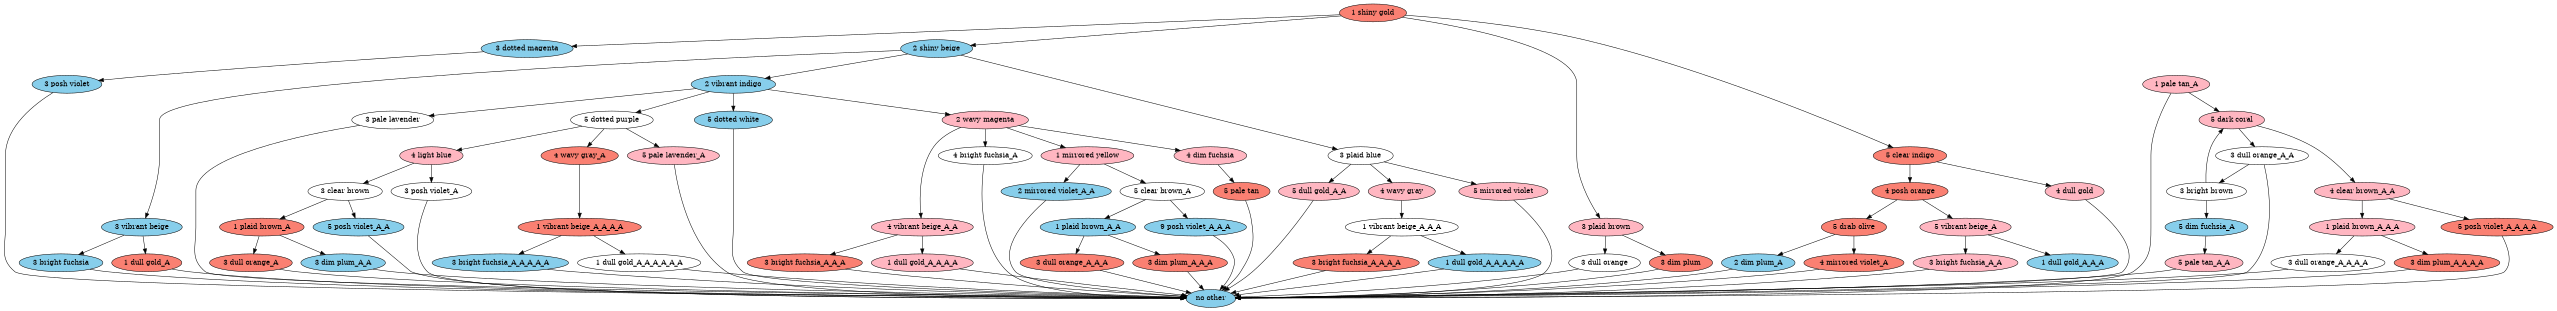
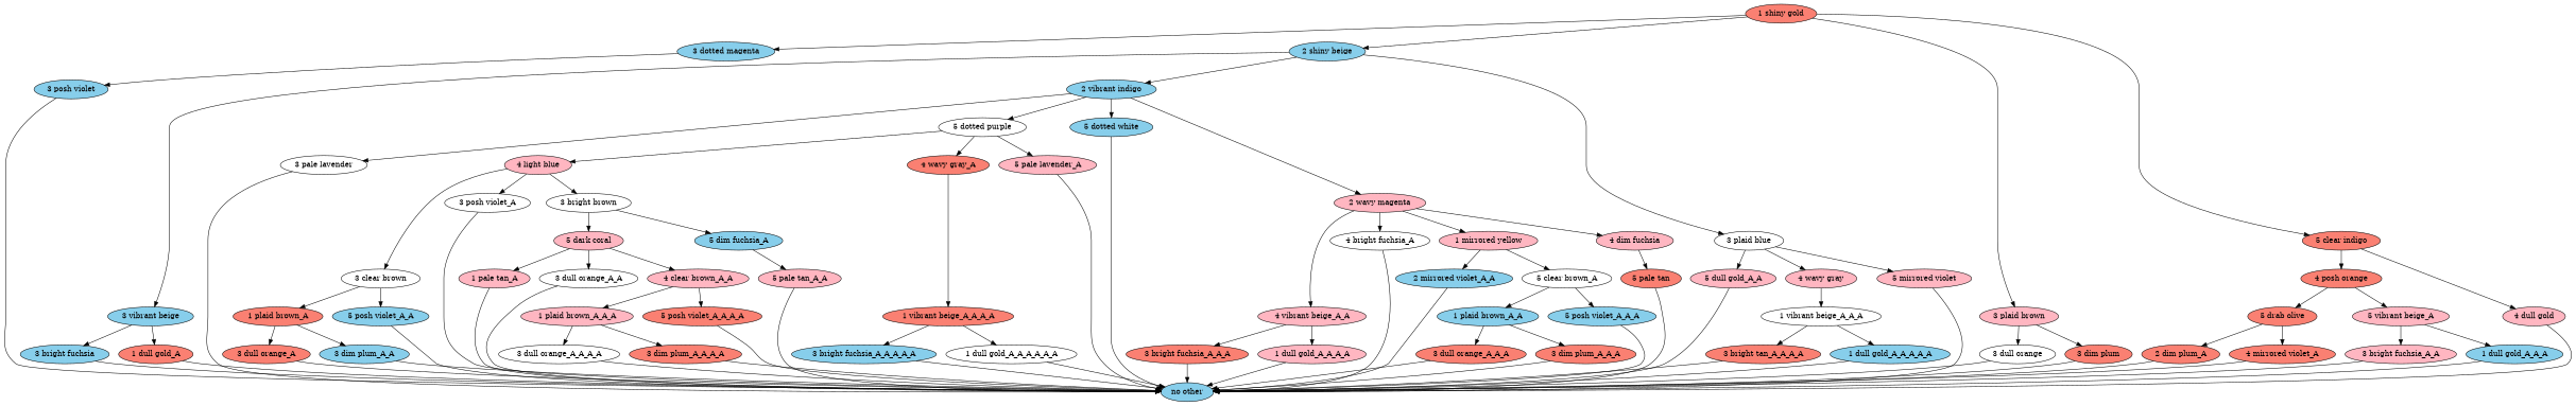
  digraph {
    node [fillcolor=salmon style=filled]
    "1 shiny gold"
    "3 dotted magenta" [fillcolor=skyblue]
    "2 shiny beige" [fillcolor=skyblue]
    "3 plaid brown" [fillcolor=lightpink]
    "5 clear indigo"
    "3 posh violet" [fillcolor=skyblue]
    "3 vibrant beige" [fillcolor=skyblue]
    "2 vibrant indigo" [fillcolor=skyblue]
    "3 plaid blue" [fillcolor=white]
    "3 dull orange" [fillcolor=white]
    "3 dim plum"
    "4 posh orange"
    "4 dull gold" [fillcolor=lightpink]
    "no other" [fillcolor=skyblue]
    "3 bright fuchsia" [fillcolor=skyblue]
    "1 dull gold_A"
    "3 pale lavender" [fillcolor=white]
    "5 dotted purple" [fillcolor=white]
    "5 dotted white" [fillcolor=skyblue]
    "2 wavy magenta" [fillcolor=lightpink]
    "5 dull gold_A_A" [fillcolor=lightpink]
    "4 wavy gray" [fillcolor=lightpink]
    "5 mirrored violet" [fillcolor=lightpink]
    "4 light blue" [fillcolor=lightpink]
    "4 wavy gray_A"
    "5 pale lavender_A" [fillcolor=lightpink]
    "4 vibrant beige_A_A" [fillcolor=lightpink]
    "4 bright fuchsia_A" [fillcolor=white]
    "1 mirrored yellow" [fillcolor=lightpink]
    "4 dim fuchsia" [fillcolor=lightpink]
    "3 clear brown" [fillcolor=white]
    "3 posh violet_A" [fillcolor=white]
    "3 bright brown" [fillcolor=white]
    "1 vibrant beige_A_A_A_A"
    "1 plaid brown_A"
    "5 posh violet_A_A" [fillcolor=skyblue]
    "5 dark coral" [fillcolor=lightpink]
    "5 dim fuchsia_A" [fillcolor=skyblue]
    "3 dull orange_A"
    "3 dim plum_A_A" [fillcolor=skyblue]
    "1 pale tan_A" [fillcolor=lightpink]
    "3 dull orange_A_A" [fillcolor=white]
    "4 clear brown_A_A" [fillcolor=lightpink]
    "5 pale tan_A_A" [fillcolor=lightpink]
    "1 plaid brown_A_A_A" [fillcolor=lightpink]
    "5 posh violet_A_A_A_A"
    "3 dull orange_A_A_A_A" [fillcolor=white]
    "3 dim plum_A_A_A_A"
    "3 bright fuchsia_A_A_A_A_A" [fillcolor=skyblue]
    "1 dull gold_A_A_A_A_A_A" [fillcolor=white]
    "3 bright fuchsia_A_A_A"
    "1 dull gold_A_A_A_A" [fillcolor=lightpink]
    "2 mirrored violet_A_A" [fillcolor=skyblue]
    "5 clear brown_A" [fillcolor=white]
    "5 pale tan"
    "1 plaid brown_A_A" [fillcolor=skyblue]
-   "5 posh violet_A_A_A" [fillcolor=skyblue label="9 posh violet_A_A_A"]
+   "5 posh violet_A_A_A" [fillcolor=skyblue]
    "3 dull orange_A_A_A"
    "3 dim plum_A_A_A"
    "1 vibrant beige_A_A_A" [fillcolor=white]
-   "3 bright fuchsia_A_A_A_A"
+   "3 bright fuchsia_A_A_A_A" [label="3 bright tan_A_A_A_A"]
    "1 dull gold_A_A_A_A_A" [fillcolor=skyblue]
    "5 drab olive"
    "5 vibrant beige_A" [fillcolor=lightpink]
-   "2 dim plum_A" [fillcolor=skyblue]
+   "2 dim plum_A"
    "4 mirrored violet_A"
    "3 bright fuchsia_A_A" [fillcolor=lightpink]
    "1 dull gold_A_A_A" [fillcolor=skyblue]
    "1 shiny gold" -> "3 dotted magenta"
    "1 shiny gold" -> "2 shiny beige"
    "1 shiny gold" -> "3 plaid brown"
    "1 shiny gold" -> "5 clear indigo"
    "3 dotted magenta" -> "3 posh violet"
    "2 shiny beige" -> "3 vibrant beige"
    "2 shiny beige" -> "2 vibrant indigo"
    "2 shiny beige" -> "3 plaid blue"
    "3 plaid brown" -> "3 dull orange"
    "3 plaid brown" -> "3 dim plum"
    "5 clear indigo" -> "4 posh orange"
    "5 clear indigo" -> "4 dull gold"
    "3 posh violet" -> "no other"
    "3 vibrant beige" -> "3 bright fuchsia"
    "3 vibrant beige" -> "1 dull gold_A"
    "2 vibrant indigo" -> "3 pale lavender"
    "2 vibrant indigo" -> "5 dotted purple"
    "2 vibrant indigo" -> "5 dotted white"
    "2 vibrant indigo" -> "2 wavy magenta"
    "3 plaid blue" -> "5 dull gold_A_A"
    "3 plaid blue" -> "4 wavy gray"
    "3 plaid blue" -> "5 mirrored violet"
    "3 dull orange" -> "no other"
    "3 dim plum" -> "no other"
    "4 posh orange" -> "5 drab olive"
    "4 posh orange" -> "5 vibrant beige_A"
    "4 dull gold" -> "no other"
    "3 bright fuchsia" -> "no other"
    "1 dull gold_A" -> "no other"
    "3 pale lavender" -> "no other"
    "5 dotted purple" -> "4 light blue"
    "5 dotted purple" -> "4 wavy gray_A"
    "5 dotted purple" -> "5 pale lavender_A"
    "5 dotted white" -> "no other"
    "2 wavy magenta" -> "4 vibrant beige_A_A"
    "2 wavy magenta" -> "4 bright fuchsia_A"
    "2 wavy magenta" -> "1 mirrored yellow"
    "2 wavy magenta" -> "4 dim fuchsia"
    "5 dull gold_A_A" -> "no other"
    "4 wavy gray" -> "1 vibrant beige_A_A_A"
    "5 mirrored violet" -> "no other"
    "4 light blue" -> "3 clear brown"
    "4 light blue" -> "3 posh violet_A"
-   "3 dull orange_A_A" -> "3 bright brown"
+   "4 light blue" -> "3 bright brown"
    "4 wavy gray_A" -> "1 vibrant beige_A_A_A_A"
    "5 pale lavender_A" -> "no other"
    "4 vibrant beige_A_A" -> "3 bright fuchsia_A_A_A"
    "4 vibrant beige_A_A" -> "1 dull gold_A_A_A_A"
    "4 bright fuchsia_A" -> "no other"
    "1 mirrored yellow" -> "2 mirrored violet_A_A"
    "1 mirrored yellow" -> "5 clear brown_A"
    "4 dim fuchsia" -> "5 pale tan"
    "3 clear brown" -> "1 plaid brown_A"
    "3 clear brown" -> "5 posh violet_A_A"
    "3 posh violet_A" -> "no other"
    "3 bright brown" -> "5 dark coral"
    "3 bright brown" -> "5 dim fuchsia_A"
    "1 vibrant beige_A_A_A_A" -> "3 bright fuchsia_A_A_A_A_A"
    "1 vibrant beige_A_A_A_A" -> "1 dull gold_A_A_A_A_A_A"
    "1 plaid brown_A" -> "3 dull orange_A"
    "1 plaid brown_A" -> "3 dim plum_A_A"
    "5 posh violet_A_A" -> "no other"
-   "1 pale tan_A" -> "5 dark coral"
+   "5 dark coral" -> "1 pale tan_A"
    "5 dark coral" -> "3 dull orange_A_A"
    "5 dark coral" -> "4 clear brown_A_A"
    "5 dim fuchsia_A" -> "5 pale tan_A_A"
    "3 dull orange_A" -> "no other"
    "3 dim plum_A_A" -> "no other"
    "1 pale tan_A" -> "no other"
    "3 dull orange_A_A" -> "no other"
    "4 clear brown_A_A" -> "1 plaid brown_A_A_A"
    "4 clear brown_A_A" -> "5 posh violet_A_A_A_A"
    "5 pale tan_A_A" -> "no other"
    "1 plaid brown_A_A_A" -> "3 dull orange_A_A_A_A"
    "1 plaid brown_A_A_A" -> "3 dim plum_A_A_A_A"
    "5 posh violet_A_A_A_A" -> "no other"
    "3 dull orange_A_A_A_A" -> "no other"
    "3 dim plum_A_A_A_A" -> "no other"
    "3 bright fuchsia_A_A_A_A_A" -> "no other"
    "1 dull gold_A_A_A_A_A_A" -> "no other"
    "3 bright fuchsia_A_A_A" -> "no other"
    "1 dull gold_A_A_A_A" -> "no other"
    "2 mirrored violet_A_A" -> "no other"
    "5 clear brown_A" -> "1 plaid brown_A_A"
    "5 clear brown_A" -> "5 posh violet_A_A_A"
    "5 pale tan" -> "no other"
    "1 plaid brown_A_A" -> "3 dull orange_A_A_A"
    "1 plaid brown_A_A" -> "3 dim plum_A_A_A"
    "5 posh violet_A_A_A" -> "no other"
    "3 dull orange_A_A_A" -> "no other"
    "3 dim plum_A_A_A" -> "no other"
    "1 vibrant beige_A_A_A" -> "3 bright fuchsia_A_A_A_A"
    "1 vibrant beige_A_A_A" -> "1 dull gold_A_A_A_A_A"
    "3 bright fuchsia_A_A_A_A" -> "no other"
    "1 dull gold_A_A_A_A_A" -> "no other"
    "5 drab olive" -> "2 dim plum_A"
    "5 drab olive" -> "4 mirrored violet_A"
    "5 vibrant beige_A" -> "3 bright fuchsia_A_A"
    "5 vibrant beige_A" -> "1 dull gold_A_A_A"
    "2 dim plum_A" -> "no other"
    "4 mirrored violet_A" -> "no other"
    "3 bright fuchsia_A_A" -> "no other"
+   "1 dull gold_A_A_A" -> "no other"
  }
